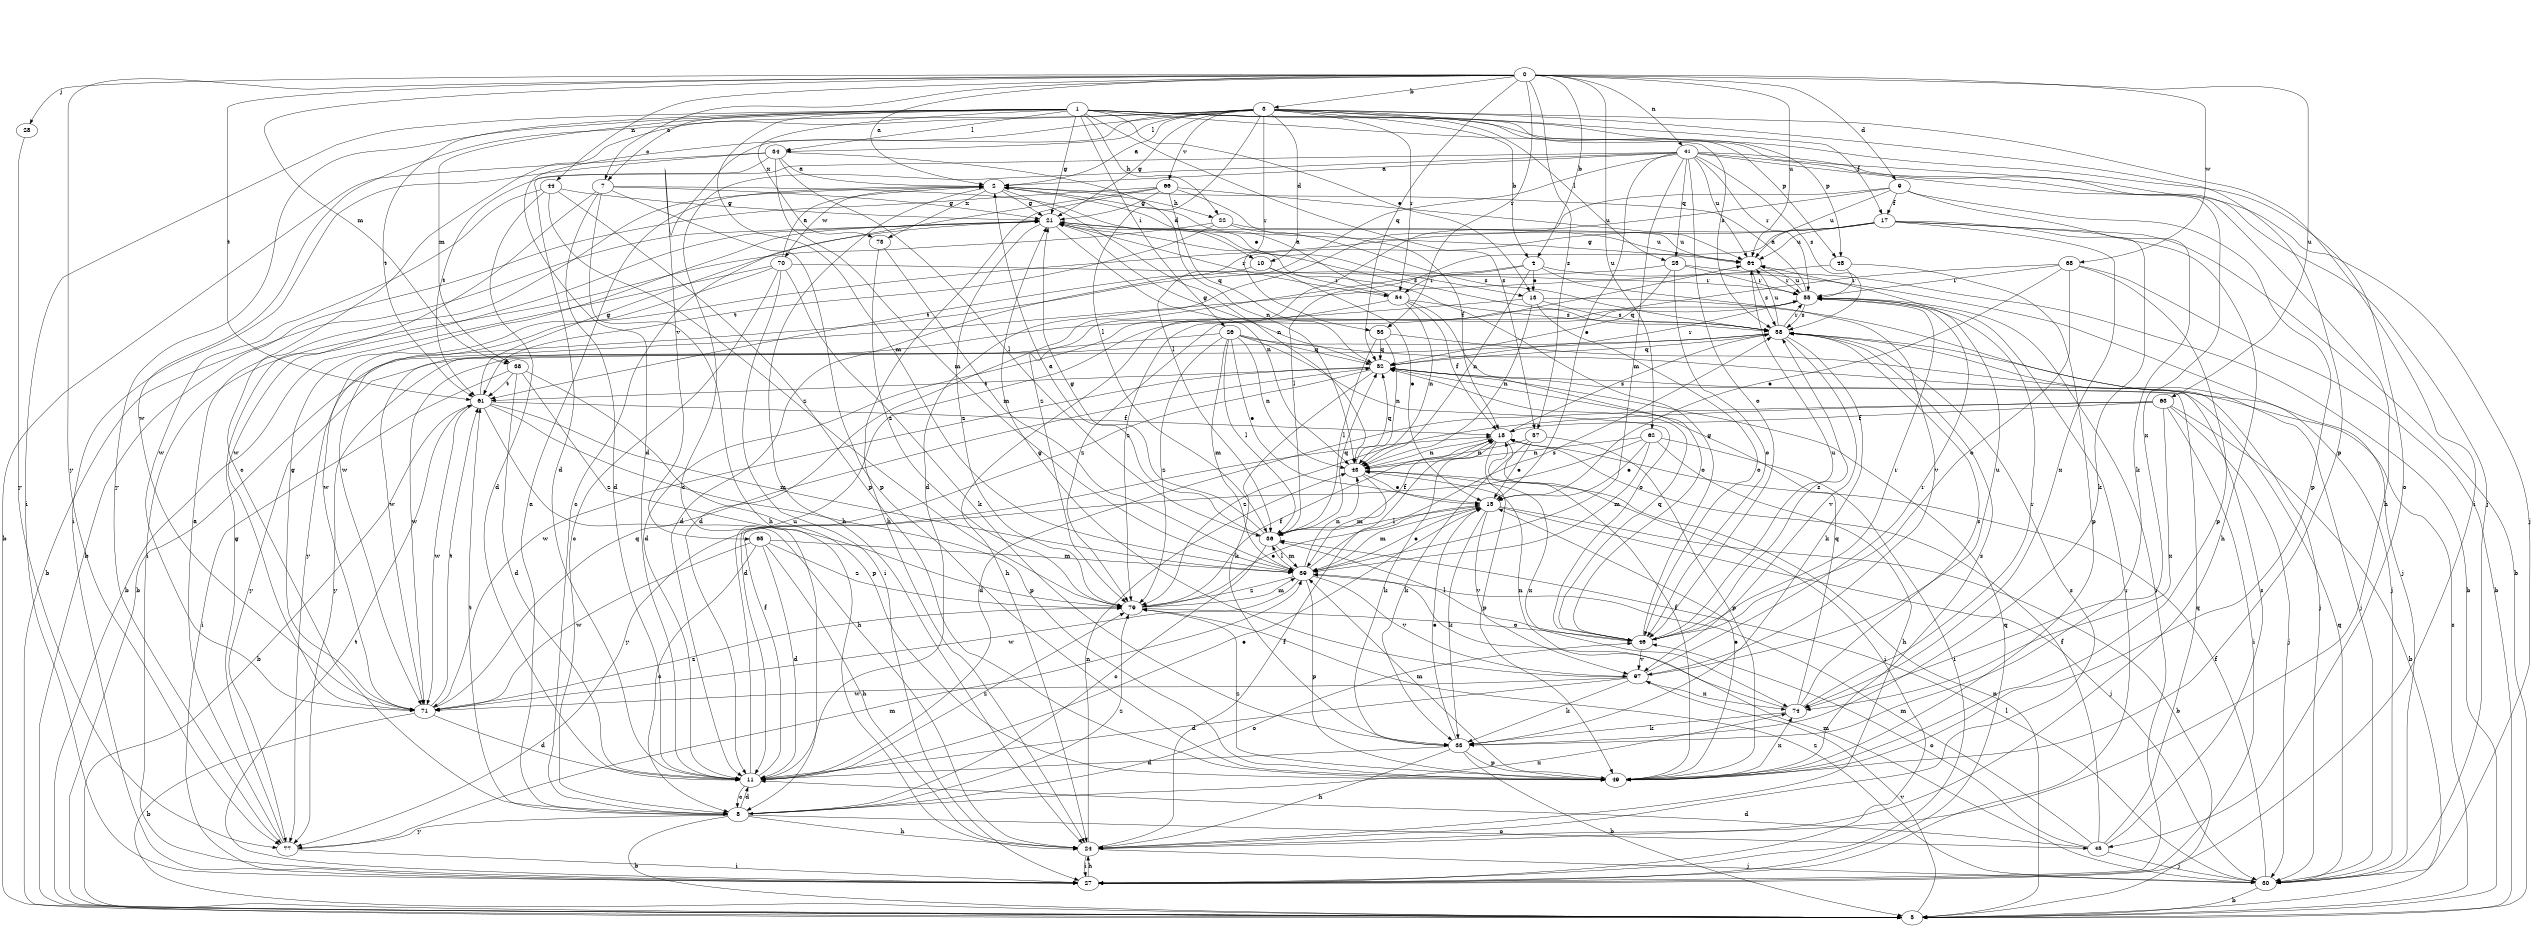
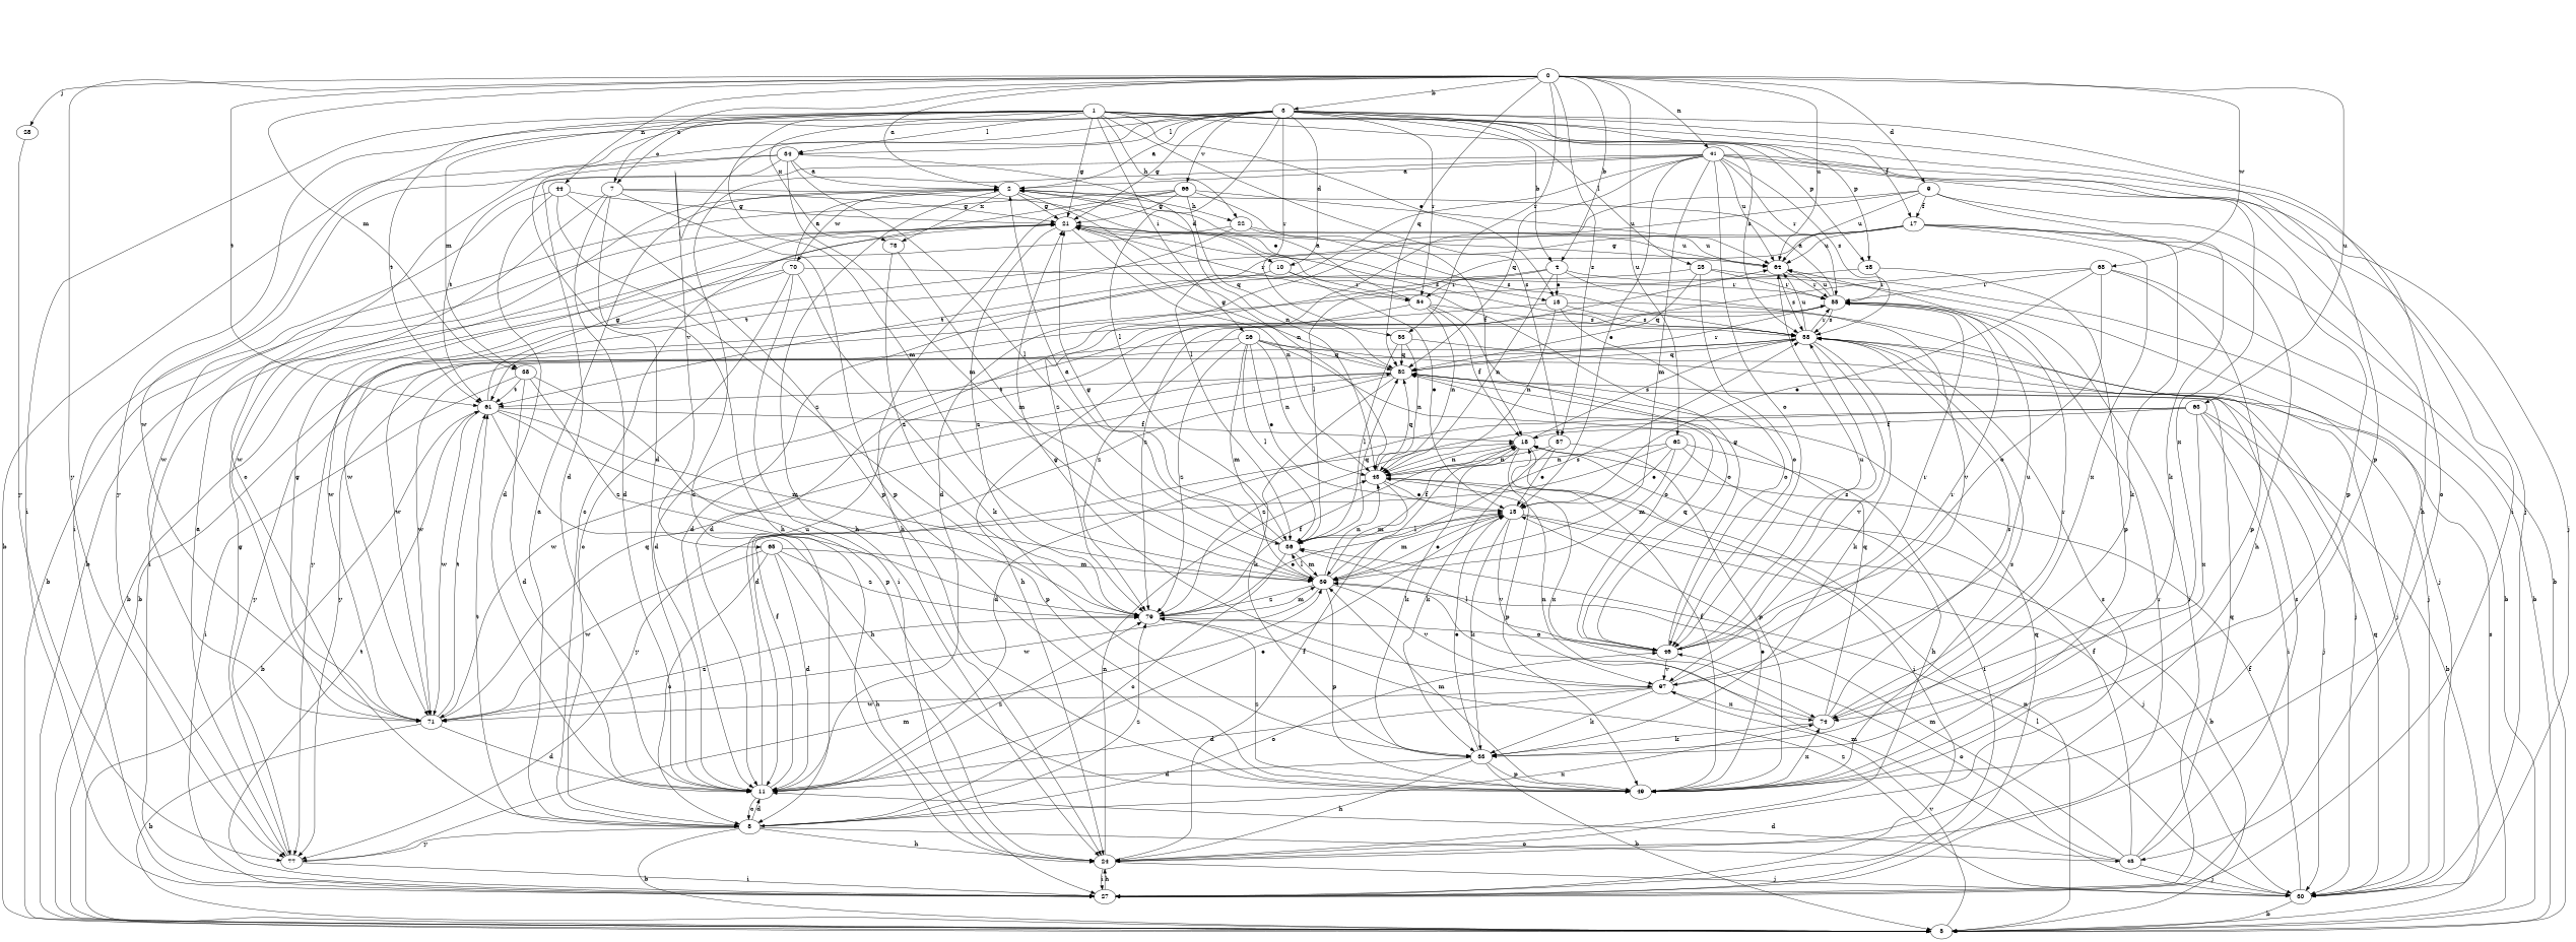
  strict digraph {
    0
    2
    3
    4
    7
    9
    28
    38
    n9 [label=44]
    41
    52
    53
    57
    61
    62
    63
    64
    68
    77
    21
    22
    73
    10
    24
    43
    70
    27
    34
    48
    8
    11
    17
    n33 [label=25]
    36
    49
    54
    65
    66
    71
    13
    30
    n42 [label=97]
    79
    33
    39
    58
    46
    74
    15
    55
    5
    18
    1
    26
    45
    0 -> 2 [label=a]
    0 -> 3 [label=b]
    0 -> 4 [label=b]
    0 -> 7 [label=c]
    0 -> 9 [label=d]
    0 -> 28 [label=j]
    0 -> 38 [label=m]
    0 -> n9 [label=n]
    0 -> 41 [label=n]
    0 -> 52 [label=q]
    0 -> 53 [label=r]
    0 -> 57 [label=s]
    0 -> 61 [label=t]
    0 -> 62 [label=u]
    0 -> 63 [label=u]
    0 -> 64 [label=u]
    0 -> 68 [label=w]
    0 -> 77 [label=y]
    2 -> 21 [label=g]
    2 -> 22 [label=h]
    2 -> 73 [label=x]
    2 -> 10 [label=d]
    2 -> 24 [label=h]
    2 -> 43 [label=n]
    2 -> 70 [label=w]
    3 -> 2 [label=a]
    3 -> 4 [label=b]
    3 -> 53 [label=r]
    3 -> 21 [label=g]
    3 -> 10 [label=d]
    3 -> 27 [label=i]
    3 -> 34 [label=l]
    3 -> 48 [label=p]
    3 -> 8 [label=c]
    3 -> 11 [label=d]
    3 -> 17 [label=f]
    3 -> n33 [label=l]
    3 -> 36 [label=l]
    3 -> 49 [label=p]
    3 -> 54 [label=r]
    3 -> 65 [label=v]
    3 -> 66 [label=v]
    3 -> 71 [label=w]
    4 -> 43 [label=n]
    4 -> 11 [label=d]
    4 -> 54 [label=r]
    4 -> 13 [label=e]
    4 -> 30 [label=j]
    4 -> n42 [label=v]
    7 -> 21 [label=g]
    7 -> 24 [label=h]
    7 -> 11 [label=d]
    7 -> 49 [label=p]
    7 -> 71 [label=w]
    7 -> 13 [label=e]
    9 -> 64 [label=u]
    9 -> 11 [label=d]
    9 -> 17 [label=f]
    9 -> 49 [label=p]
    9 -> 79 [label=z]
    9 -> 33 [label=k]
    28 -> 77 [label=y]
    38 -> 61 [label=t]
    38 -> 27 [label=i]
    38 -> 11 [label=d]
    38 -> 49 [label=p]
    38 -> 79 [label=z]
    n9 -> 21 [label=g]
    n9 -> 11 [label=d]
    n9 -> 49 [label=p]
    n9 -> 71 [label=w]
    n9 -> 79 [label=z]
    41 -> 2 [label=a]
-   41 -> n33 [label=q]
+   41 -> 52 [label=q]
    41 -> 61 [label=t]
    41 -> 64 [label=u]
    41 -> 24 [label=h]
    41 -> 8 [label=c]
    41 -> 36 [label=l]
    41 -> 30 [label=j]
    41 -> 39 [label=m]
    41 -> 58 [label=s]
    41 -> 46 [label=o]
    41 -> 74 [label=x]
    41 -> 15 [label=e]
    41 -> 55 [label=r]
    52 -> 61 [label=t]
    52 -> 21 [label=g]
    52 -> 11 [label=d]
    52 -> 71 [label=w]
    52 -> 33 [label=k]
    52 -> 55 [label=r]
    53 -> 52 [label=q]
    53 -> 43 [label=n]
    53 -> 36 [label=l]
    53 -> 30 [label=j]
    57 -> 43 [label=n]
    57 -> 49 [label=p]
    57 -> 33 [label=k]
    57 -> 15 [label=e]
    61 -> 21 [label=g]
    61 -> 24 [label=h]
    61 -> 49 [label=p]
    61 -> 71 [label=w]
    61 -> 39 [label=m]
    61 -> 5 [label=b]
    61 -> 18 [label=f]
    62 -> 77 [label=y]
    62 -> 24 [label=h]
    62 -> 43 [label=n]
    62 -> 27 [label=i]
    62 -> 39 [label=m]
    62 -> 15 [label=e]
    63 -> 27 [label=i]
    63 -> 11 [label=d]
    63 -> 30 [label=j]
    63 -> 79 [label=z]
    63 -> 74 [label=x]
    63 -> 5 [label=b]
    63 -> 18 [label=f]
    64 -> 21 [label=g]
    64 -> 58 [label=s]
    64 -> 55 [label=r]
    68 -> 49 [label=p]
    68 -> 79 [label=z]
    68 -> 46 [label=o]
    68 -> 15 [label=e]
    68 -> 55 [label=r]
    68 -> 5 [label=b]
    77 -> 2 [label=a]
    77 -> 21 [label=g]
    77 -> 27 [label=i]
    77 -> 39 [label=m]
    21 -> 64 [label=u]
    21 -> 43 [label=n]
    21 -> 54 [label=r]
    21 -> 79 [label=z]
    21 -> 58 [label=s]
    21 -> 5 [label=b]
    22 -> 61 [label=t]
    22 -> 64 [label=u]
    22 -> 27 [label=i]
    22 -> 58 [label=s]
    73 -> 79 [label=z]
    73 -> 39 [label=m]
    10 -> 11 [label=d]
    10 -> 54 [label=r]
    10 -> 15 [label=e]
    24 -> 43 [label=n]
    24 -> 27 [label=i]
    24 -> 30 [label=j]
    24 -> 58 [label=s]
    24 -> 18 [label=f]
    43 -> 52 [label=q]
    43 -> 39 [label=m]
    43 -> 74 [label=x]
    43 -> 15 [label=e]
    70 -> 2 [label=a]
    70 -> 27 [label=i]
    70 -> 8 [label=c]
    70 -> 71 [label=w]
    70 -> 33 [label=k]
    70 -> 55 [label=r]
    70 -> 5 [label=b]
    27 -> 52 [label=q]
    27 -> 61 [label=t]
    27 -> 24 [label=h]
    27 -> 55 [label=r]
    34 -> 2 [label=a]
    34 -> 43 [label=n]
    34 -> 27 [label=i]
    34 -> 11 [label=d]
    34 -> 36 [label=l]
    34 -> 39 [label=m]
    34 -> 5 [label=b]
    48 -> 49 [label=p]
    48 -> 55 [label=r]
    48 -> 5 [label=b]
    8 -> 2 [label=a]
    8 -> 61 [label=t]
    8 -> 77 [label=y]
    8 -> 24 [label=h]
    8 -> 11 [label=d]
    8 -> 79 [label=z]
    8 -> 46 [label=o]
    8 -> 74 [label=x]
    8 -> 5 [label=b]
    8 -> 45 [label=o]
    11 -> 64 [label=u]
    11 -> 8 [label=c]
    11 -> 79 [label=z]
    11 -> 15 [label=e]
    11 -> 18 [label=f]
    17 -> 61 [label=t]
    17 -> 64 [label=u]
    17 -> 24 [label=h]
    17 -> 36 [label=l]
    17 -> 71 [label=w]
    17 -> 33 [label=k]
    17 -> 74 [label=x]
    17 -> 5 [label=b]
    n33 -> 52 [label=q]
    n33 -> 77 [label=y]
    n33 -> 46 [label=o]
    n33 -> 55 [label=r]
    n33 -> 5 [label=b]
    36 -> 2 [label=a]
    36 -> 52 [label=q]
    36 -> 21 [label=g]
    36 -> 8 [label=c]
    36 -> 39 [label=m]
    36 -> 18 [label=f]
    49 -> 79 [label=z]
    49 -> 39 [label=m]
    49 -> 58 [label=s]
    49 -> 74 [label=x]
    49 -> 15 [label=e]
    49 -> 18 [label=f]
    54 -> 2 [label=a]
    54 -> 24 [label=h]
    54 -> 43 [label=n]
    54 -> 58 [label=s]
    54 -> 46 [label=o]
    54 -> 18 [label=f]
    65 -> 24 [label=h]
    65 -> 8 [label=c]
    65 -> 11 [label=d]
    65 -> 71 [label=w]
    65 -> 79 [label=z]
    65 -> 39 [label=m]
    66 -> 52 [label=q]
    66 -> 64 [label=u]
    66 -> 21 [label=g]
    66 -> 24 [label=h]
    66 -> 8 [label=c]
    66 -> 5 [label=b]
    66 -> 18 [label=f]
    71 -> 52 [label=q]
    71 -> 61 [label=t]
    71 -> 21 [label=g]
    71 -> 11 [label=d]
    71 -> 79 [label=z]
    71 -> 5 [label=b]
    13 -> 43 [label=n]
    13 -> 11 [label=d]
    13 -> 30 [label=j]
    13 -> 58 [label=s]
    13 -> 46 [label=o]
    30 -> 52 [label=q]
    30 -> 36 [label=l]
    30 -> 79 [label=z]
    30 -> 39 [label=m]
    30 -> 5 [label=b]
    30 -> 18 [label=f]
    n42 -> 64 [label=u]
    n42 -> 21 [label=g]
    n42 -> 11 [label=d]
    n42 -> 71 [label=w]
    n42 -> 33 [label=k]
    n42 -> 74 [label=x]
    n42 -> 55 [label=r]
    79 -> 39 [label=m]
    79 -> 46 [label=o]
    79 -> 15 [label=e]
    79 -> 18 [label=f]
    33 -> 24 [label=h]
    33 -> 11 [label=d]
    33 -> 49 [label=p]
    33 -> 15 [label=e]
    33 -> 5 [label=b]
    39 -> 43 [label=n]
    39 -> 36 [label=l]
    39 -> 49 [label=p]
    39 -> 71 [label=w]
    39 -> n42 [label=v]
    39 -> 79 [label=z]
    39 -> 58 [label=s]
    39 -> 15 [label=e]
    58 -> 52 [label=q]
    58 -> 64 [label=u]
    58 -> 77 [label=y]
    58 -> 71 [label=w]
    58 -> n42 [label=v]
    58 -> 33 [label=k]
    58 -> 55 [label=r]
    46 -> 52 [label=q]
    46 -> 64 [label=u]
    46 -> 21 [label=g]
    46 -> 36 [label=l]
    46 -> n42 [label=v]
    46 -> 58 [label=s]
    46 -> 55 [label=r]
    74 -> 52 [label=q]
    74 -> 43 [label=n]
    74 -> 33 [label=k]
    74 -> 58 [label=s]
    74 -> 55 [label=r]
    15 -> 36 [label=l]
    15 -> 30 [label=j]
    15 -> n42 [label=v]
    15 -> 33 [label=k]
    15 -> 39 [label=m]
    15 -> 5 [label=b]
    55 -> 2 [label=a]
    55 -> 64 [label=u]
    55 -> 27 [label=i]
    55 -> 71 [label=w]
    55 -> 79 [label=z]
    55 -> 58 [label=s]
    5 -> 43 [label=n]
    5 -> n42 [label=v]
    5 -> 58 [label=s]
    18 -> 43 [label=n]
    18 -> 27 [label=i]
    18 -> 49 [label=p]
    18 -> 33 [label=k]
    18 -> 58 [label=s]
    1 -> 7 [label=c]
    1 -> 38 [label=m]
    1 -> 57 [label=s]
    1 -> 61 [label=t]
    1 -> 77 [label=y]
    1 -> 21 [label=g]
    1 -> 22 [label=h]
    1 -> 73 [label=x]
    1 -> 27 [label=i]
    1 -> 34 [label=l]
    1 -> 48 [label=p]
    1 -> 13 [label=e]
    1 -> 30 [label=j]
    1 -> 39 [label=m]
    1 -> 58 [label=s]
    1 -> 26 [label=i]
    1 -> 45 [label=o]
    26 -> 52 [label=q]
    26 -> 77 [label=y]
    26 -> 43 [label=n]
    26 -> 36 [label=l]
    26 -> 30 [label=j]
    26 -> 79 [label=z]
    26 -> 39 [label=m]
    26 -> 46 [label=o]
    26 -> 15 [label=e]
    45 -> 52 [label=q]
    45 -> 11 [label=d]
    45 -> 30 [label=j]
    45 -> 39 [label=m]
    45 -> 58 [label=s]
    45 -> 46 [label=o]
    45 -> 18 [label=f]
  }
